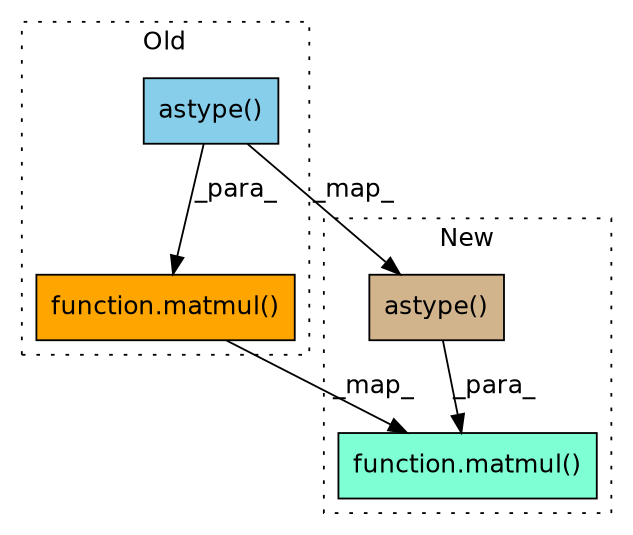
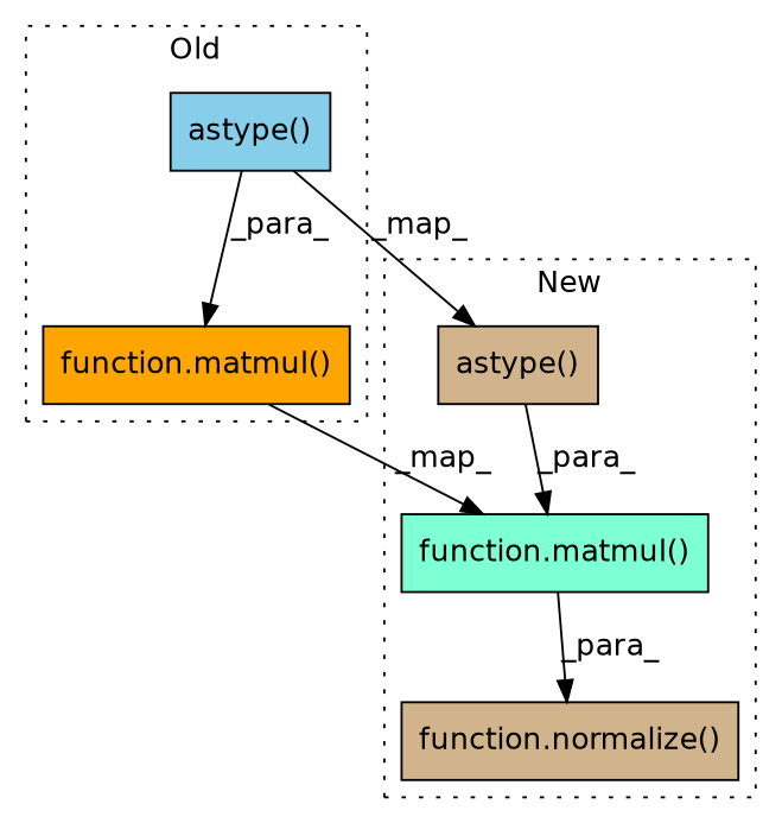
  digraph {
    fontname="DejaVu Sans"
    node [a=75 l="7,1" shape=box style=filled fillcolor=tan fontname="DejaVu Sans"]
    edge [fontname="DejaVu Sans"]
    n1 [label="function.matmul()" s="5128,5214" fillcolor=orange]
    n2 [l="41,1" label="astype()" s="5135,5203" fillcolor=skyblue]
    n3 [label="function.matmul()" s="4988,5074" fillcolor=aquamarine]
    n4 [l="41,1" label="astype()" s="4995,5063"]
+   n5 [l="10,1" label="function.normalize()" s="4978,5075"]
    subgraph cluster_1 {
      label=Old
      style=dotted
      n1
      n2
    }
    subgraph cluster_2 {
      label=New
      style=dotted
      n3
      n4
+     n5
    }
    n1 -> n3 [label=_map_]
    n2 -> n1 [label=_para_]
    n2 -> n4 [label=_map_]
+   n3 -> n5 [label=_para_]
    n4 -> n3 [label=_para_]
  }
